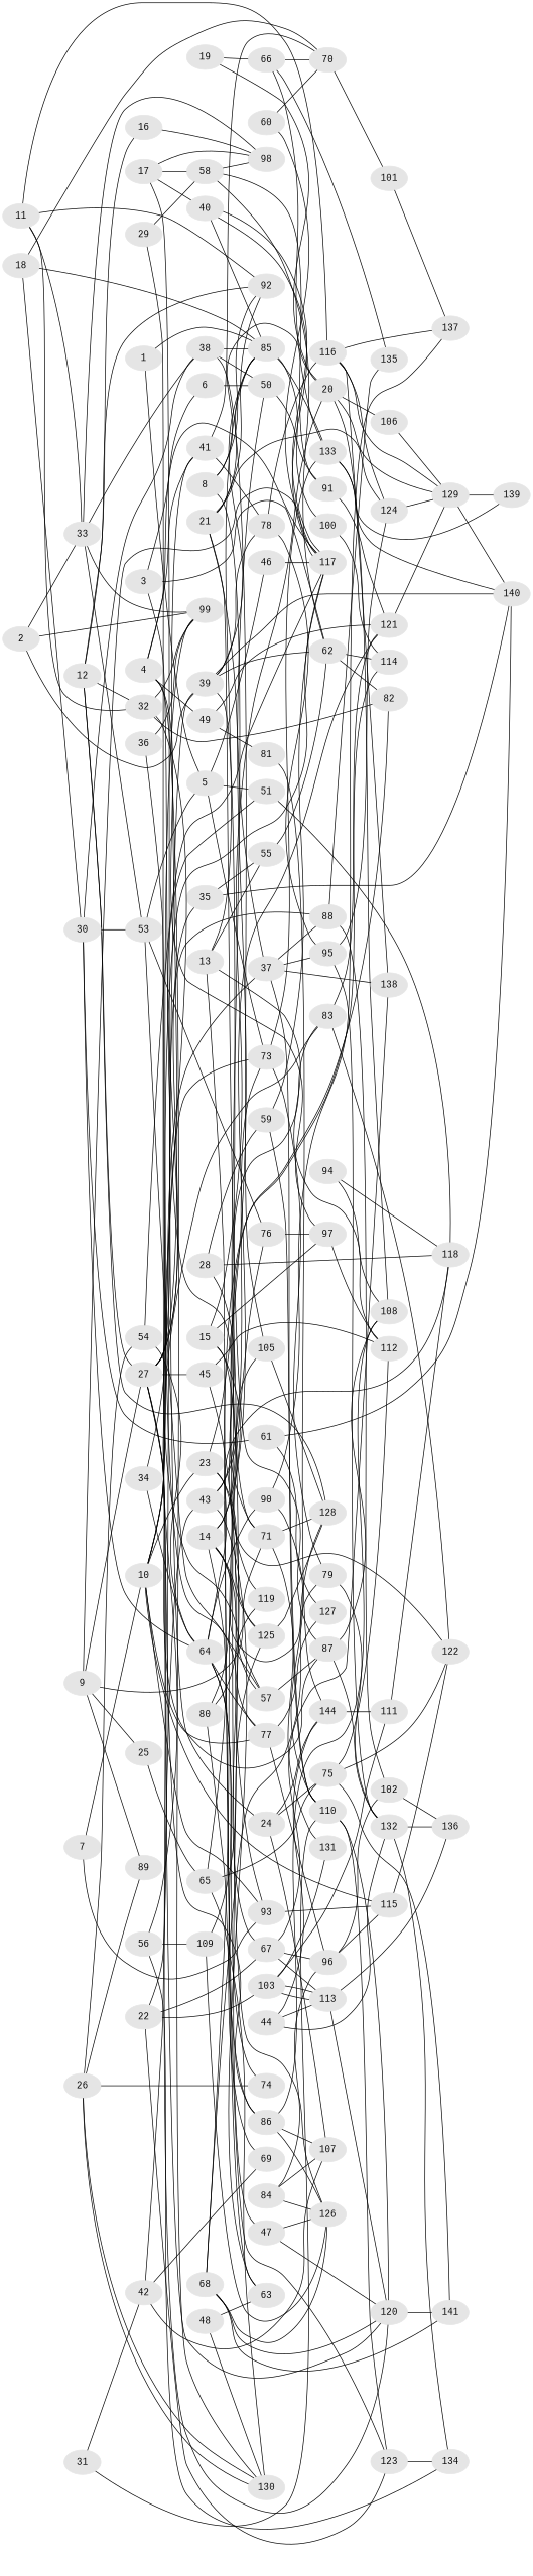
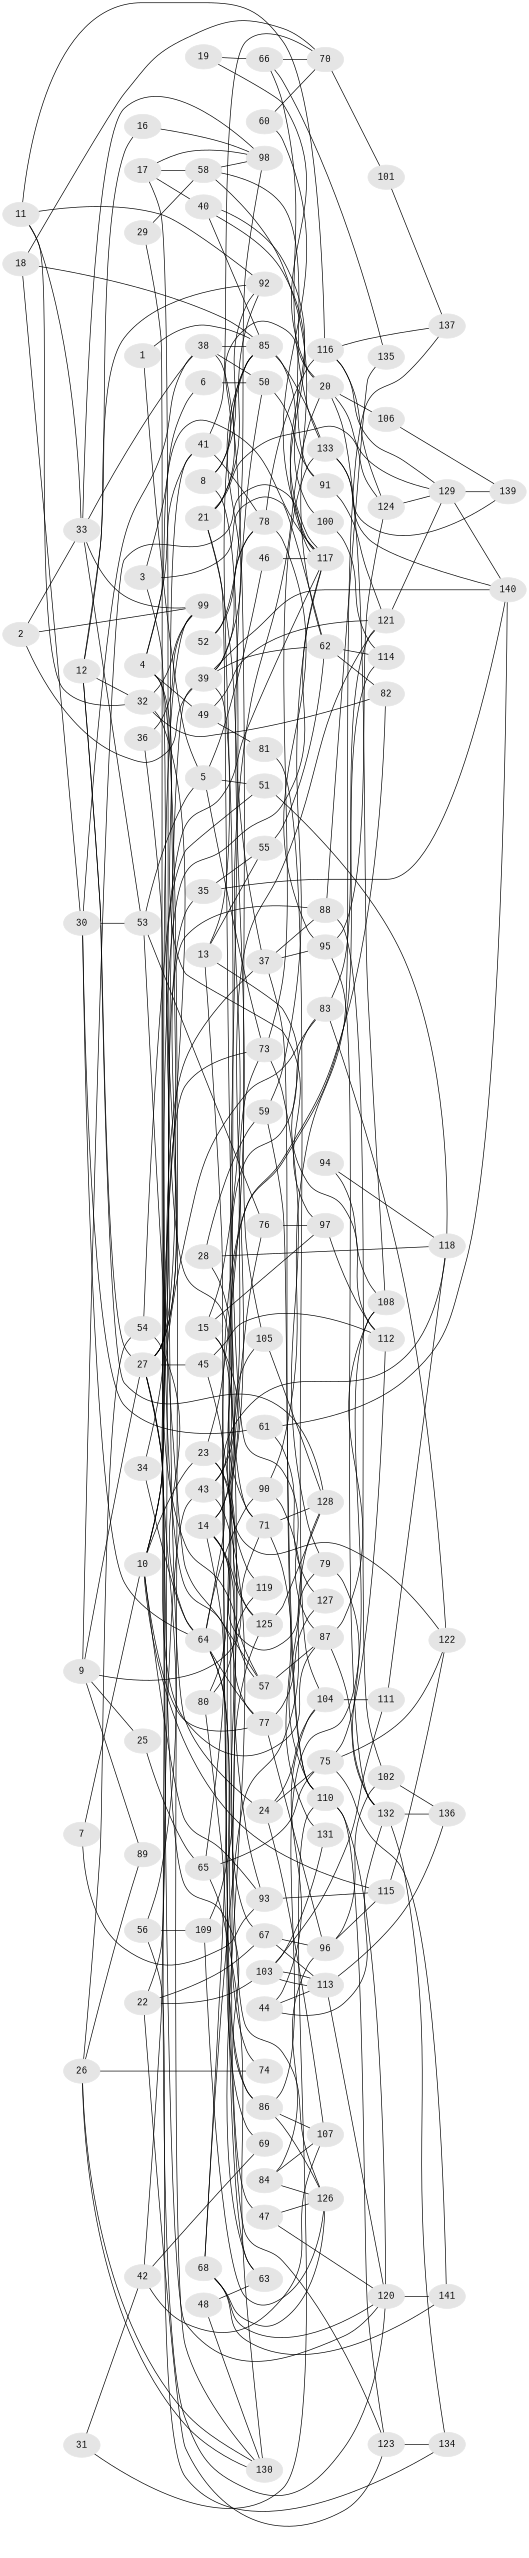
  graph {
    fontname="Liberation Mono"
    rankdir=LR
    node [color=gray90 fontname="Liberation Mono" style=filled]
    edge [fontname="Liberation Mono"]
    1
    5
    85
    46
    51
    73
    133
    100
    2
    33
    39
    99
    98
    38
    53
    62
    140
    78
    126
    3
    6
    122
    50
    82
    114
    4
    41
    49
    97
    117
    130
    70
    121
    81
    112
    118
    79
    91
    7
    10
    93
    23
    77
    115
    8
    20
    71
    92
    106
    108
    129
    128
    131
    9
    25
    27
    89
    65
    87
    35
    45
    86
    88
    120
    125
    67
    127
    96
    11
    32
    116
    57
    124
-   138
    137
    12
    16
    13
    55
    123
    134
    14
    63
    83
    132
    15
    47
    119
    17
    24
    40
    58
    75
-   104 [label=144]
+   104
    107
    18
    30
    61
    64
    101
    19
    66
    135
    139
    21
    37
    110
    95
    22
    103
    113
    111
    141
    26
    54
    74
    102
    28
    59
    29
    105
    76
    69
    90
    31
    42
    43
    34
    36
    44
    136
    48
+   52
    56
    109
    60
    68
    80
    84
    94
    1 -- 5
    1 -- 85
    5 -- 46
    5 -- 51
    5 -- 73
    85 -- 133
    85 -- 100
    46 -- 117
    51 -- 118
    73 -- 133
    73 -- 79
    133 -- 140
    133 -- 139
    100 -- 114
    2 -- 33
    2 -- 39
    2 -- 99
    33 -- 99
    33 -- 98
    33 -- 38
    33 -- 53
    39 -- 85
    39 -- 62
    39 -- 140
    39 -- 78
    39 -- 126
    38 -- 85
    38 -- 50
    38 -- 105
    53 -- 5
    53 -- 57
    53 -- 76
    62 -- 82
    62 -- 114
    78 -- 116
    78 -- 95
    3 -- 62
    3 -- 6
    3 -- 122
    6 -- 50
    50 -- 91
    4 -- 41
    4 -- 49
    4 -- 97
    4 -- 117
    4 -- 130
    41 -- 78
    41 -- 70
    49 -- 121
    49 -- 81
    97 -- 112
    70 -- 101
    121 -- 129
    81 -- 104
    79 -- 132
    91 -- 121
    7 -- 10
    7 -- 93
    10 -- 73
    10 -- 99
    10 -- 117
    10 -- 93
    10 -- 23
    10 -- 77
    10 -- 115
    93 -- 115
    23 -- 50
    23 -- 125
    23 -- 67
    77 -- 127
    77 -- 96
    115 -- 122
    8 -- 20
    8 -- 71
    8 -- 92
    20 -- 106
    20 -- 108
    20 -- 129
    71 -- 128
    71 -- 131
-   106 -- 129
+   106 -- 139
    129 -- 140
    129 -- 139
    9 -- 117
    9 -- 71
    9 -- 25
    9 -- 27
    9 -- 89
    25 -- 65
    27 -- 51
    27 -- 41
    27 -- 87
    27 -- 35
    27 -- 45
    27 -- 86
    27 -- 88
    27 -- 120
    65 -- 114
    65 -- 130
    65 -- 75
    87 -- 108
    87 -- 132
    35 -- 140
    35 -- 55
    45 -- 112
    45 -- 93
    86 -- 126
    86 -- 108
    86 -- 107
    88 -- 135
    88 -- 102
    120 -- 141
    125 -- 128
    67 -- 96
-   67 -- 138
    67 -- 113
    96 -- 115
    96 -- 102
    11 -- 33
    11 -- 92
    11 -- 32
    11 -- 116
    32 -- 99
    32 -- 82
    32 -- 57
    116 -- 129
    116 -- 124
-   116 -- 138
    116 -- 137
    57 -- 87
    124 -- 129
    12 -- 92
    12 -- 128
    12 -- 27
    12 -- 32
    12 -- 16
    16 -- 98
    13 -- 85
    13 -- 112
    13 -- 55
    13 -- 123
    55 -- 62
    123 -- 134
    14 -- 121
    14 -- 79
    14 -- 125
    14 -- 57
    14 -- 63
    14 -- 83
    83 -- 122
    83 -- 121
    132 -- 134
    132 -- 136
    15 -- 97
    15 -- 20
    15 -- 47
    15 -- 119
    47 -- 126
    47 -- 120
    17 -- 98
    17 -- 24
    17 -- 40
    17 -- 58
    24 -- 75
    24 -- 104
    24 -- 107
    40 -- 85
    40 -- 117
    40 -- 117
    58 -- 98
    58 -- 62
    58 -- 91
    75 -- 122
    75 -- 112
    75 -- 141
    104 -- 111
    18 -- 85
    18 -- 70
    18 -- 30
    30 -- 38
    30 -- 53
    30 -- 61
    30 -- 64
    61 -- 140
    61 -- 127
    64 -- 118
    64 -- 77
    64 -- 74
    64 -- 69
    64 -- 90
    101 -- 137
    19 -- 20
    19 -- 66
    66 -- 133
    66 -- 70
    66 -- 135
    21 -- 85
    21 -- 92
    21 -- 87
    21 -- 124
    21 -- 37
    37 -- 88
-   37 -- 138
    37 -- 110
    37 -- 95
    110 -- 120
    110 -- 123
    95 -- 124
    95 -- 132
    22 -- 39
    22 -- 67
    22 -- 123
    22 -- 103
    103 -- 131
    103 -- 113
    103 -- 113
    103 -- 111
    113 -- 120
    113 -- 136
    111 -- 118
    26 -- 130
    26 -- 130
    26 -- 89
    26 -- 54
    26 -- 74
    54 -- 117
    54 -- 64
    102 -- 136
    28 -- 118
    28 -- 71
    28 -- 59
    59 -- 117
    59 -- 110
    29 -- 120
    29 -- 58
    105 -- 128
    76 -- 97
    90 -- 137
    90 -- 110
    31 -- 110
    31 -- 42
    42 -- 107
    42 -- 69
    42 -- 43
    43 -- 73
    43 -- 63
    43 -- 105
    34 -- 64
    34 -- 37
    36 -- 99
    36 -- 77
    44 -- 132
    44 -- 104
    44 -- 113
    48 -- 130
    48 -- 63
+   52 -- 98
+   52 -- 78
    56 -- 134
    56 -- 83
    56 -- 109
    109 -- 126
    109 -- 125
    60 -- 117
    60 -- 70
    68 -- 126
    68 -- 128
    68 -- 120
    68 -- 141
    68 -- 76
    80 -- 82
    80 -- 86
    80 -- 119
    84 -- 126
    84 -- 96
    84 -- 107
    94 -- 118
    94 -- 108
  }
